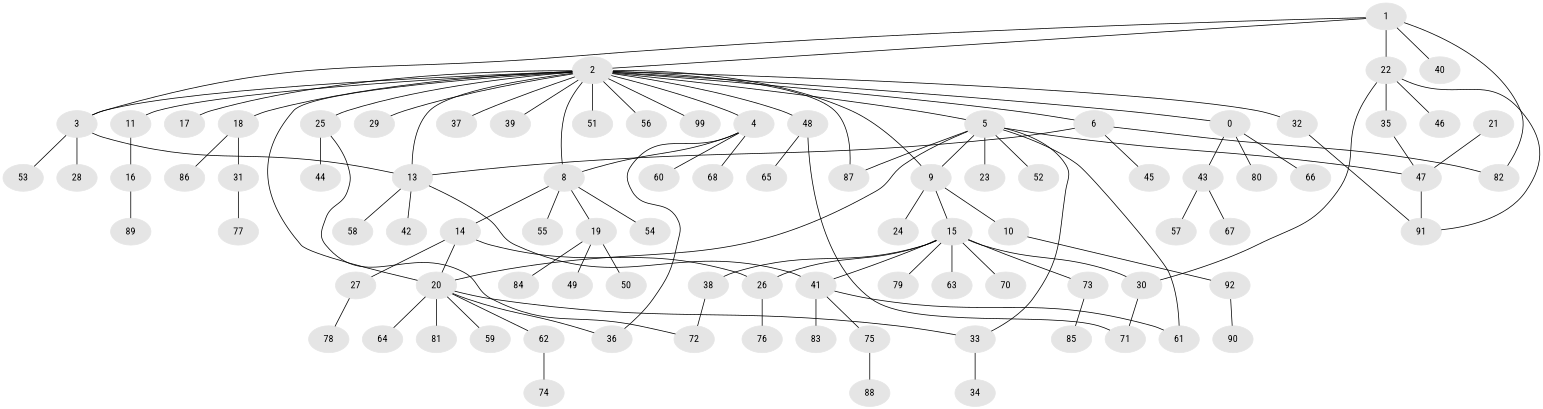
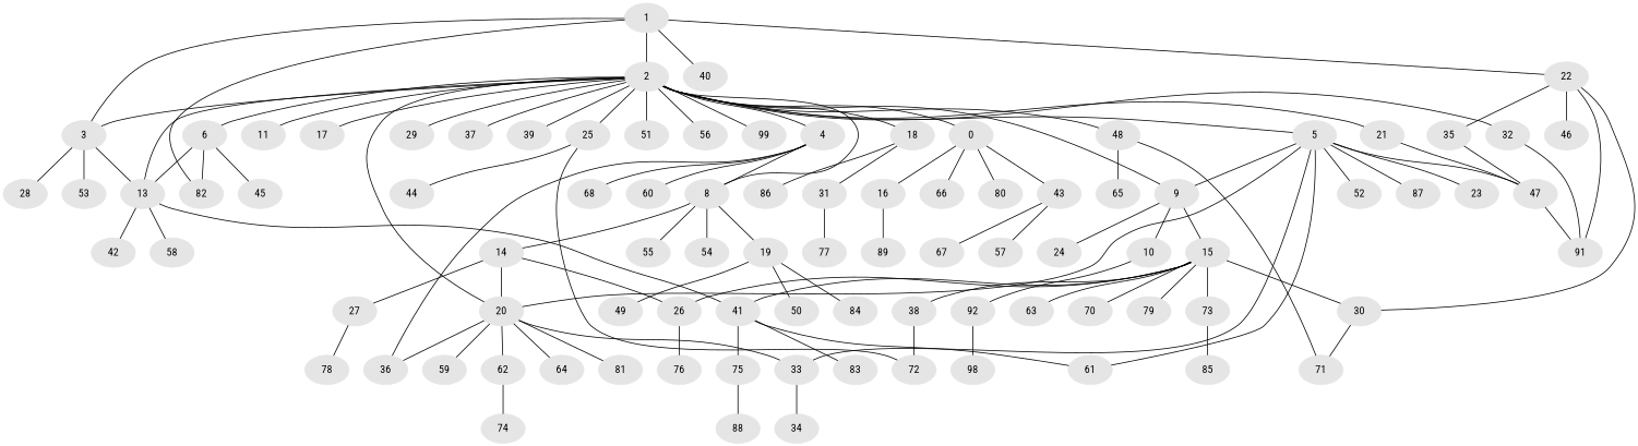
  graph {
    fontname="Roboto Condensed"
    node [color=gray90 fontname="Roboto Condensed" style=filled]
    edge [fontname="Roboto Condensed"]
    1
    2
    3
    22
    40
    82
    4
    5
    6
    n10 [label=0]
    8
    9
    11
    13
    17
    18
    20
    21
    25
    29
    32
    37
    39
    48
    51
    56
    n27 [label=99]
    28
    53
    30
    35
    46
    91
    36
    60
    68
    23
    33
    47
    52
    61
    87
    45
    43
    66
    80
    14
    19
    54
    55
    10
    15
    24
    16
    41
    42
    58
    31
    86
    59
    62
    64
    81
    44
    72
    71
    65
    34
    67
    57
    26
    27
    49
    50
    84
    n76 [label=92]
    38
    63
    70
    73
    79
-   90
+   90 [label=98]
    89
    75
    83
    76
    78
    85
    77
    74
    88
    1 -- 2
    1 -- 3
    1 -- 22
    1 -- 40
    1 -- 82
    2 -- 3
    2 -- 4
    2 -- 5
    2 -- 6
    2 -- n10
    2 -- 8
    2 -- 9
    2 -- 11
    2 -- 13
    2 -- 17
    2 -- 18
    2 -- 20
-   2 -- 87
+   2 -- 21
    2 -- 25
    2 -- 29
    2 -- 32
    2 -- 37
    2 -- 39
    2 -- 48
    2 -- 51
    2 -- 56
    2 -- n27
    3 -- 13
    3 -- 28
    3 -- 53
    22 -- 30
    22 -- 35
    22 -- 46
    22 -- 91
    4 -- 8
    4 -- 36
    4 -- 60
    4 -- 68
    5 -- 9
    5 -- 20
    5 -- 23
    5 -- 33
    5 -- 47
    5 -- 52
    5 -- 61
    5 -- 87
    6 -- 82
    6 -- 13
    6 -- 45
    n10 -- 43
    n10 -- 66
    n10 -- 80
    8 -- 14
    8 -- 19
    8 -- 54
    8 -- 55
    9 -- 10
    9 -- 15
    9 -- 24
-   11 -- 16
+   n10 -- 16
    13 -- 41
    13 -- 42
    13 -- 58
    18 -- 31
    18 -- 86
    20 -- 36
    20 -- 33
    20 -- 59
    20 -- 62
    20 -- 64
    20 -- 81
    21 -- 47
    25 -- 44
    25 -- 72
    32 -- 91
    48 -- 71
    48 -- 65
    30 -- 71
    35 -- 47
    33 -- 34
    47 -- 91
    43 -- 67
    43 -- 57
    14 -- 20
    14 -- 26
    14 -- 27
    19 -- 49
    19 -- 50
    19 -- 84
    10 -- n76
    15 -- 30
    15 -- 41
    15 -- 26
    15 -- 38
    15 -- 63
    15 -- 70
    15 -- 73
    15 -- 79
    16 -- 89
    41 -- 61
    41 -- 75
    41 -- 83
    31 -- 77
    62 -- 74
    26 -- 76
    27 -- 78
    n76 -- 90
    38 -- 72
    73 -- 85
    75 -- 88
  }
